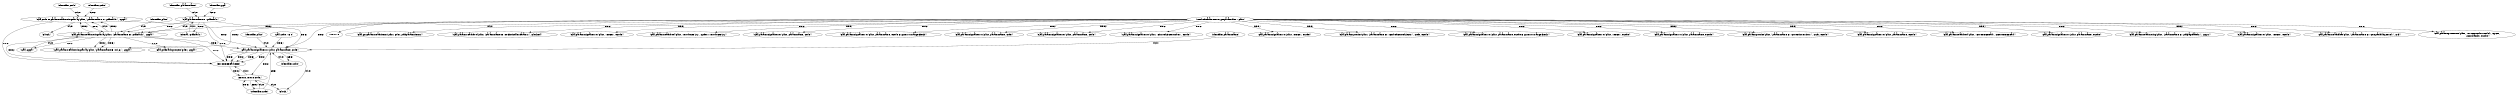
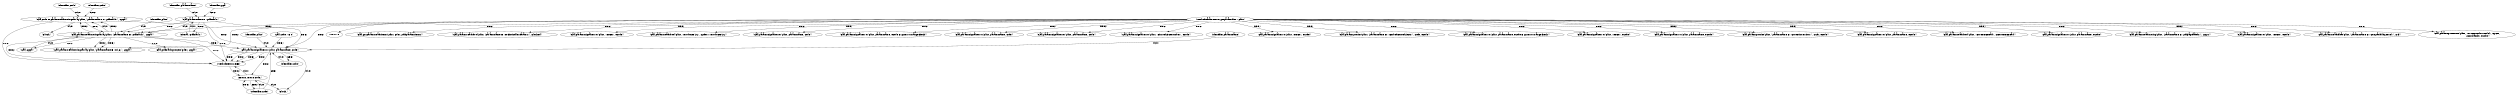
  digraph {
    n1 [label="(Call,code = param_read_string_array(plist, (param_name = \"pdfmark\"), &ppa))"]
    n2 [label="(Call,param_read_string_array(plist, (param_name = \"pdfmark\"), &ppa))"]
    n3 [label="(Call,param_signal_error(plist, param_name, code))"]
    n4 [label="(Block,)"]
-   n5 [label="(ForOPDFRead,RET)"]
+   n5 [label="(MethodReturn,RET)"]
    n6 [label="(Call,&ppa)"]
    n7 [label="(Call,pdfmark_process(pdev, &ppa))"]
    n8 [label="(Call,param_read_string_array(plist, (param_name = \"DSC\"), &ppa))"]
    n9 [label="(Return,return code;)"]
    n10 [label="(Identifier,code)"]
    n11 [label="(Block,)"]
    n12 [label="(MethodParameterIn,gs_param_list * plist)"]
    n13 [label="(Call,gs_param_read_items(plist, pdev, pdf_param_items))"]
    n14 [label="(Call,param_read_bool(plist, (param_name = \"LockDistillerParams\"), &locked))"]
    n15 [label="(Call,param_signal_error(plist, \"PDFX\", ecode))"]
    n16 [label="(Call,param_read_bool(plist, \"ProduceDSC\", &pdev->ProduceDSC))"]
    n17 [label="(Call,param_signal_error(plist, param_name, code))"]
    n18 [label="(Call,param_signal_error(plist, param_name, ecode = gs_error_rangecheck))"]
    n19 [label="(Call,param_signal_error(plist, param_name, code))"]
    n20 [label="(Call,param_signal_error(plist, param_name, code))"]
    n21 [label="(Call,param_signal_error(plist, \"FirstObjectNumber\", ecode))"]
    n22 [label="(Call,param_signal_error(plist, \"PDFA\", ecode))"]
    n23 [label="(Call,param_put_int(plist, (param_name = \".EmbedFontObjects\"), &efo, ecode))"]
    n24 [label="(Call,param_signal_error(plist, param_name, ecode = gs_error_rangecheck))"]
    n25 [label="(Call,param_signal_error(plist, \"PDFA\", ecode))"]
    n26 [label="(Call,param_signal_error(plist, param_name, ecode))"]
    n27 [label="(Call,param_put_int(plist, (param_name = \"CoreDistVersion\"), &cdv, ecode))"]
    n28 [label="(Call,param_signal_error(plist, param_name, ecode))"]
    n29 [label="(Call,param_read_bool(plist, \"ForOPDFRead\", &ForOPDFRead))"]
    n30 [label="(Call,param_signal_error(plist, param_name, ecode))"]
    n31 [label="(Call,param_read_string(plist, (param_name = \"pdfpagelabels\"), &pps))"]
    n32 [label="(Call,param_signal_error(plist, \"PDFA\", ecode))"]
    n33 [label="(Call,param_read_float(plist, (param_name = \"CompatibilityLevel\"), &cl))"]
    n34 [label="(Call,param_put_enum(plist, \"ProcessColorModel\", &pcm,\n                               pcm_names, ecode))"]
    1000118
    n36 [label="(Call,param_name = \"pdfmark\")"]
    n37 [label="(Literal,\"pdfmark\")"]
    n38 [label="(Identifier,code)"]
    n39 [label="(Identifier,param_name)"]
    n40 [label="(Identifier,code)"]
    n41 [label="(Identifier,param_name)"]
    n42 [label="(Identifier,plist)"]
    n43 [label="(Identifier,code)"]
    n44 [label="(Identifier,plist)"]
    n45 [label="(Identifier,ppa)"]
    n46 [label="(Call,code >= 0)"]
    n1 -> n2 [label="CFG: "]
    n1 -> n3 [label="DDG: "]
    n1 -> n4 [label="AST: "]
    n1 -> n5 [label="DDG: "]
    n2 -> n1 [label="AST: "]
    n2 -> n1 [label="DDG: "]
    n2 -> n1 [label="DDG: "]
    n2 -> n3 [label="DDG: "]
    n2 -> n5 [label="DDG: "]
    n2 -> n5 [label="DDG: "]
    n2 -> n6 [label="CFG: "]
    n2 -> n7 [label="DDG: "]
    n2 -> n8 [label="DDG: "]
    n2 -> n8 [label="DDG: "]
    n3 -> n5 [label="DDG: "]
    n3 -> n5 [label="DDG: "]
    n3 -> n5 [label="DDG: "]
    n3 -> n5 [label="DDG: "]
    n3 -> n9 [label="DDG: "]
    n3 -> n10 [label="CFG: "]
    n3 -> n11 [label="AST: "]
    n5 -> n9 [label="DDG: "]
    n6 -> n2 [label="AST: "]
    n9 -> n5 [label="AST: "]
    n9 -> n11 [label="AST: "]
    n9 -> n38 [label="CFG: "]
    n10 -> n3 [label="AST: "]
    n12 -> n2 [label="DDG: "]
    n12 -> n3 [label="DDG: "]
    n12 -> n8 [label="DDG: "]
    n12 -> n13 [label="DDG: "]
    n12 -> n14 [label="DDG: "]
    n12 -> n15 [label="DDG: "]
    n12 -> n16 [label="DDG: "]
    n12 -> n17 [label="DDG: "]
    n12 -> n18 [label="DDG: "]
    n12 -> n19 [label="DDG: "]
    n12 -> n20 [label="DDG: "]
    n12 -> n21 [label="DDG: "]
    n12 -> n22 [label="DDG: "]
    n12 -> n23 [label="DDG: "]
    n12 -> n24 [label="DDG: "]
    n12 -> n25 [label="DDG: "]
    n12 -> n26 [label="DDG: "]
    n12 -> n27 [label="DDG: "]
    n12 -> n28 [label="DDG: "]
    n12 -> n29 [label="DDG: "]
    n12 -> n30 [label="DDG: "]
    n12 -> n31 [label="DDG: "]
    n12 -> n32 [label="DDG: "]
    n12 -> n33 [label="DDG: "]
    n12 -> n34 [label="DDG: "]
-   n12 -> 1000118 [label="AST: "]
+   n12 -> 1000118 [label="DDG: "]
    n36 -> n2 [label="AST: "]
    n36 -> n2 [label="DDG: "]
    n36 -> n3 [label="DDG: "]
    n36 -> n5 [label="DDG: "]
    n36 -> n37 [label="CFG: "]
    n37 -> n36 [label="AST: "]
    n38 -> n3 [label="CFG: "]
    n38 -> n9 [label="AST: "]
    n38 -> n9 [label="DDG: "]
    n39 -> n36 [label="AST: "]
    n40 -> n1 [label="AST: "]
    n41 -> n3 [label="AST: "]
    n42 -> n2 [label="AST: "]
    n43 -> n1 [label="CFG: "]
    n44 -> n3 [label="AST: "]
    n45 -> n36 [label="CFG: "]
    n46 -> n3 [label="DDG: "]
  }
